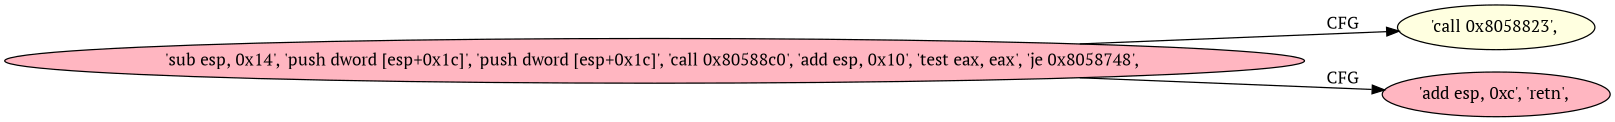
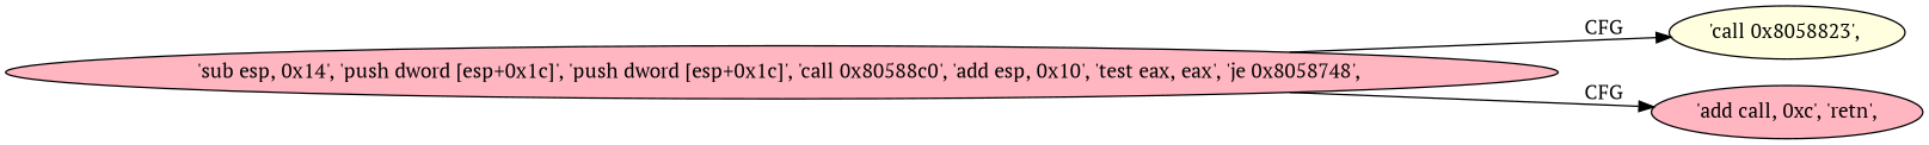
  digraph {
    rankdir=LR
    fontname="PT Serif"
    node [style=filled fillcolor=lightpink fontname="PT Serif"]
    edge [fontname="PT Serif"]
    n1 [label="'sub esp, 0x14', 'push dword [esp+0x1c]', 'push dword [esp+0x1c]', 'call 0x80588c0', 'add esp, 0x10', 'test eax, eax', 'je 0x8058748', "]
    n2 [label="'call 0x8058823', " fillcolor=lightyellow]
-   n3 [label="'add esp, 0xc', 'retn', "]
+   n3 [label="'add call, 0xc', 'retn',"]
    n1 -> n2 [label=CFG]
    n1 -> n3 [label=CFG]
  }
